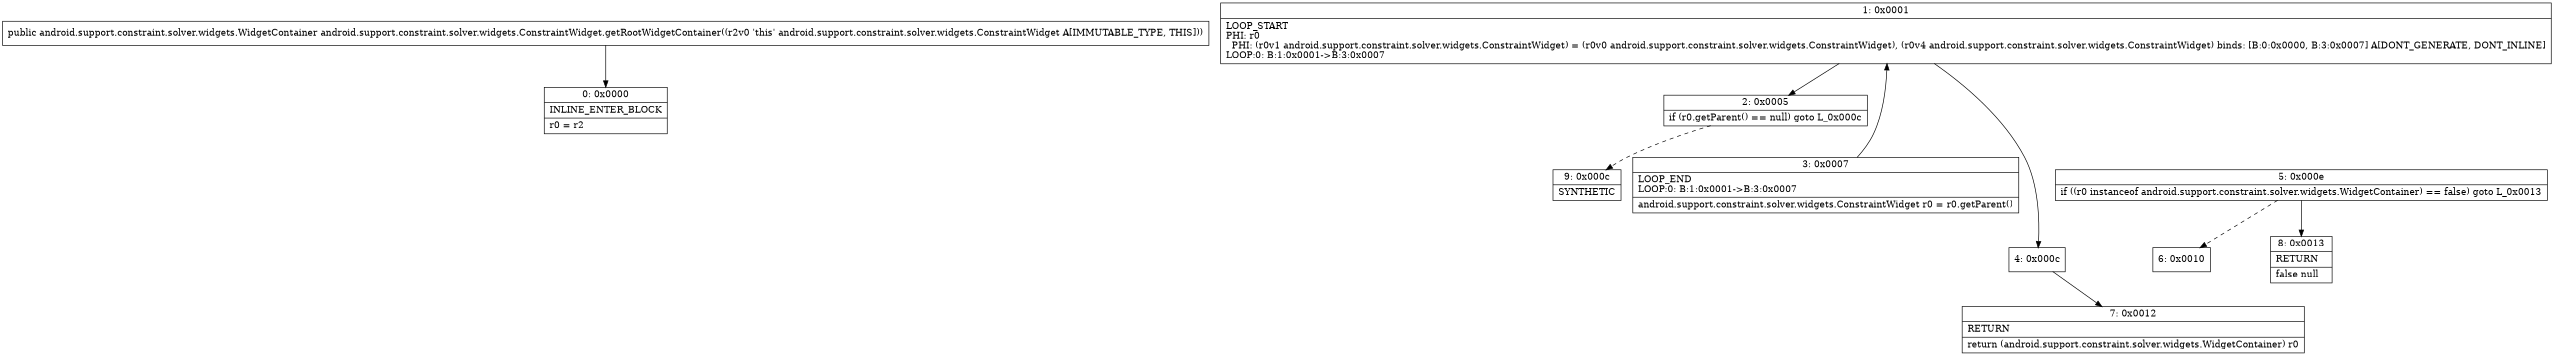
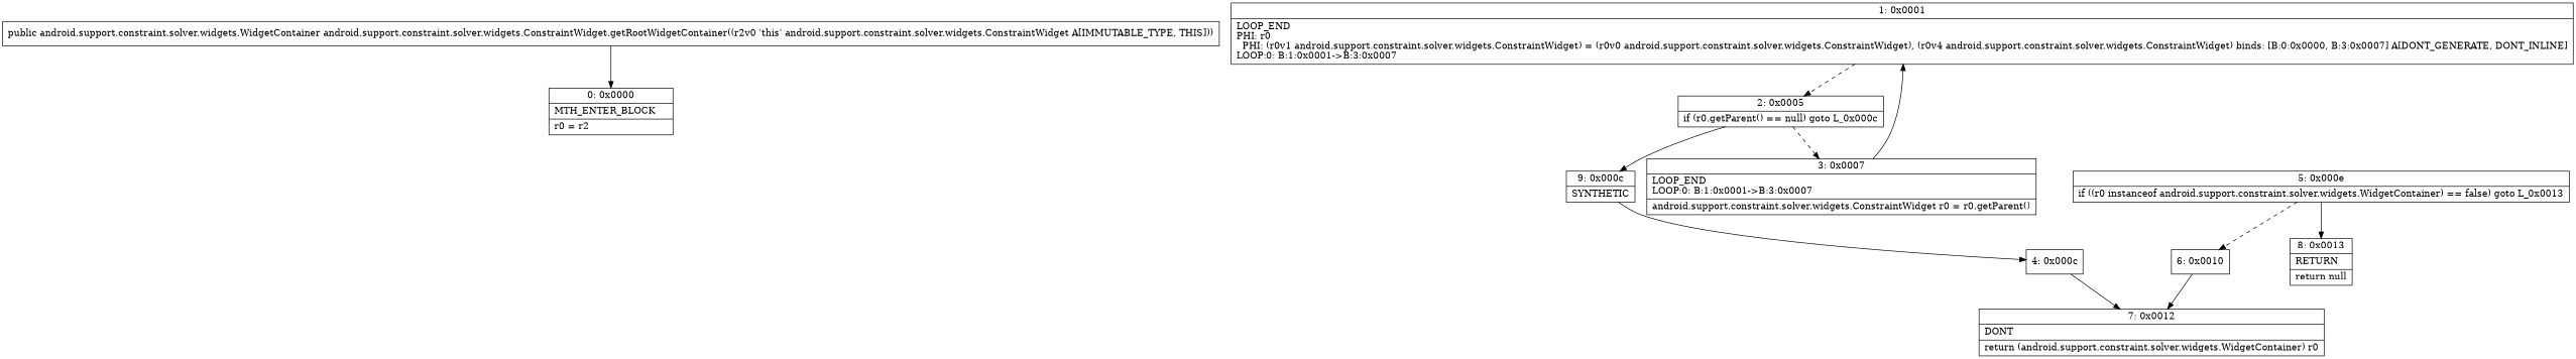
  digraph {
    node [shape=record]
-   n1 [label="{0\:\ 0x0000|INLINE_ENTER_BLOCK\l|r0 = r2\l}"]
-   n2 [label="{1\:\ 0x0001|LOOP_START\lPHI: r0 \l  PHI: (r0v1 android.support.constraint.solver.widgets.ConstraintWidget) = (r0v0 android.support.constraint.solver.widgets.ConstraintWidget), (r0v4 android.support.constraint.solver.widgets.ConstraintWidget) binds: [B:0:0x0000, B:3:0x0007] A[DONT_GENERATE, DONT_INLINE]\lLOOP:0: B:1:0x0001\-\>B:3:0x0007\l}"]
+   n1 [label="{0\:\ 0x0000|MTH_ENTER_BLOCK\l|r0 = r2\l}"]
+   n2 [label="{1\:\ 0x0001|LOOP_END\lPHI: r0 \l  PHI: (r0v1 android.support.constraint.solver.widgets.ConstraintWidget) = (r0v0 android.support.constraint.solver.widgets.ConstraintWidget), (r0v4 android.support.constraint.solver.widgets.ConstraintWidget) binds: [B:0:0x0000, B:3:0x0007] A[DONT_GENERATE, DONT_INLINE]\lLOOP:0: B:1:0x0001\-\>B:3:0x0007\l}"]
    n3 [label="{2\:\ 0x0005|if (r0.getParent() == null) goto L_0x000c\l}"]
    n4 [label="{3\:\ 0x0007|LOOP_END\lLOOP:0: B:1:0x0001\-\>B:3:0x0007\l|android.support.constraint.solver.widgets.ConstraintWidget r0 = r0.getParent()\l}"]
    n5 [label="{9\:\ 0x000c|SYNTHETIC\l}"]
    n6 [label="{4\:\ 0x000c}"]
-   n7 [label="{7\:\ 0x0012|RETURN\l|return (android.support.constraint.solver.widgets.WidgetContainer) r0\l}"]
+   n7 [label="{7\:\ 0x0012|DONT\l|return (android.support.constraint.solver.widgets.WidgetContainer) r0\l}"]
    n8 [label="{5\:\ 0x000e|if ((r0 instanceof android.support.constraint.solver.widgets.WidgetContainer) == false) goto L_0x0013\l}"]
    n9 [label="{6\:\ 0x0010}"]
-   n10 [label="{8\:\ 0x0013|RETURN\l|false null\l}"]
+   n10 [label="{8\:\ 0x0013|RETURN\l|return null\l}"]
    n11 [label="{public android.support.constraint.solver.widgets.WidgetContainer android.support.constraint.solver.widgets.ConstraintWidget.getRootWidgetContainer((r2v0 'this' android.support.constraint.solver.widgets.ConstraintWidget A[IMMUTABLE_TYPE, THIS])) }"]
-   n2 -> n3
-   n3 -> n5 [style=dashed]
+   n2 -> n3 [style=dashed]
+   n3 -> n4 [style=dashed]
+   n3 -> n5
    n4 -> n2
-   n2 -> n6
+   n5 -> n6
    n6 -> n7
    n8 -> n9 [style=dashed]
    n8 -> n10
+   n9 -> n7
    n11 -> n1
  }
